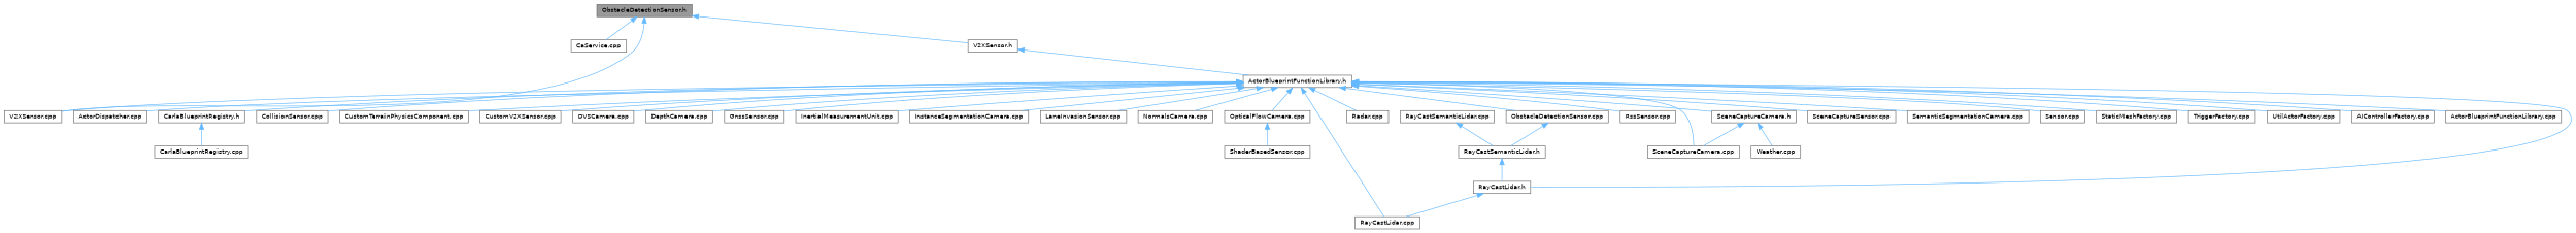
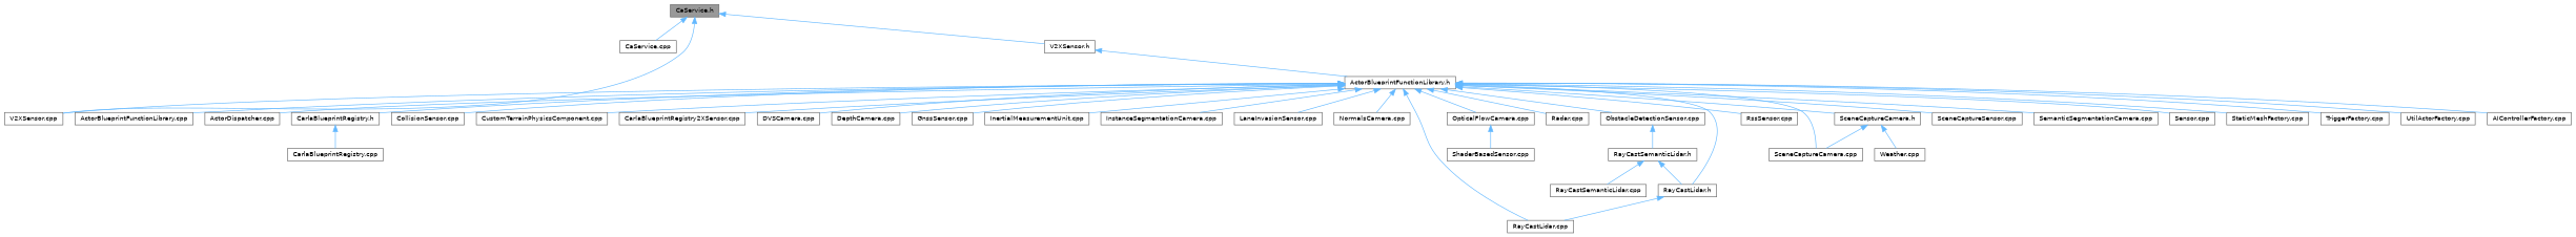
  digraph {
    node [color=grey40 fillcolor=white fontname=Helvetica fontsize=10 shape=box style=filled]
    edge [color=steelblue1 dir=back fontname=Helvetica fontsize=10 labelfontname=Helvetica labelfontsize=10 style=solid]
-   n1 [color=gray40 fillcolor=grey60 fontcolor=black height=0.2 label="ObstacleDetectionSensor.h" width=0.4]
+   n1 [color=gray40 fillcolor=grey60 fontcolor=black height=0.2 label="CaService.h" width=0.4]
    n2 [height=0.2 label="CaService.cpp" width=0.4]
    n3 [height=0.2 label="V2XSensor.cpp" width=0.4]
    n4 [height=0.2 label="V2XSensor.h" width=0.4]
    n5 [height=0.2 label="ActorBlueprintFunctionLibrary.h" width=0.4]
    n6 [height=0.2 label="AIControllerFactory.cpp" width=0.4]
    n7 [height=0.2 label="ActorBlueprintFunctionLibrary.cpp" width=0.4]
    n8 [height=0.2 label="ActorDispatcher.cpp" width=0.4]
    n9 [height=0.2 label="CarlaBlueprintRegistry.h" width=0.4]
    n10 [height=0.2 label="CollisionSensor.cpp" width=0.4]
    n11 [height=0.2 label="CustomTerrainPhysicsComponent.cpp" width=0.4]
-   n12 [height=0.2 label="CustomV2XSensor.cpp" width=0.4]
+   n12 [height=0.2 label="CarlaBlueprintRegistry2XSensor.cpp" width=0.4]
    n13 [height=0.2 label="DVSCamera.cpp" width=0.4]
    n14 [height=0.2 label="DepthCamera.cpp" width=0.4]
    n15 [height=0.2 label="GnssSensor.cpp" width=0.4]
    n16 [height=0.2 label="InertialMeasurementUnit.cpp" width=0.4]
    n17 [height=0.2 label="InstanceSegmentationCamera.cpp" width=0.4]
    n18 [height=0.2 label="LaneInvasionSensor.cpp" width=0.4]
    n19 [height=0.2 label="NormalsCamera.cpp" width=0.4]
    n20 [height=0.2 label="ObstacleDetectionSensor.cpp" width=0.4]
    n21 [height=0.2 label="OpticalFlowCamera.cpp" width=0.4]
    n22 [height=0.2 label="Radar.cpp" width=0.4]
    n23 [height=0.2 label="RayCastLidar.cpp" width=0.4]
    n24 [height=0.2 label="RayCastLidar.h" width=0.4]
    n25 [height=0.2 label="RssSensor.cpp" width=0.4]
    n26 [height=0.2 label="SceneCaptureCamera.cpp" width=0.4]
    n27 [height=0.2 label="SceneCaptureCamera.h" width=0.4]
    n28 [height=0.2 label="SceneCaptureSensor.cpp" width=0.4]
    n29 [height=0.2 label="SemanticSegmentationCamera.cpp" width=0.4]
    n30 [height=0.2 label="Sensor.cpp" width=0.4]
    n31 [height=0.2 label="StaticMeshFactory.cpp" width=0.4]
    n32 [height=0.2 label="TriggerFactory.cpp" width=0.4]
    n33 [height=0.2 label="UtilActorFactory.cpp" width=0.4]
    n34 [height=0.2 label="CarlaBlueprintRegistry.cpp" width=0.4]
    n35 [height=0.2 label="RayCastSemanticLidar.h" width=0.4]
    n36 [height=0.2 label="ShaderBasedSensor.cpp" width=0.4]
    n37 [height=0.2 label="RayCastSemanticLidar.cpp" width=0.4]
    n38 [height=0.2 label="Weather.cpp" width=0.4]
    n1 -> n2
    n1 -> n3
    n1 -> n4
    n4 -> n5
    n5 -> n3
    n5 -> n6
    n5 -> n7
    n5 -> n8
    n5 -> n9
    n5 -> n10
    n5 -> n11
    n5 -> n12
    n5 -> n13
    n5 -> n14
    n5 -> n15
    n5 -> n16
    n5 -> n17
    n5 -> n18
    n5 -> n19
    n5 -> n20
    n5 -> n21
    n5 -> n22
    n5 -> n23
    n5 -> n24
    n5 -> n25
    n5 -> n26
    n5 -> n27
    n5 -> n28
    n5 -> n29
    n5 -> n30
    n5 -> n31
    n5 -> n32
    n5 -> n33
    n9 -> n34
    n20 -> n35
    n21 -> n36
    n24 -> n23
    n27 -> n26
    n27 -> n38
    n35 -> n24
-   n37 -> n35
+   n35 -> n37
  }
